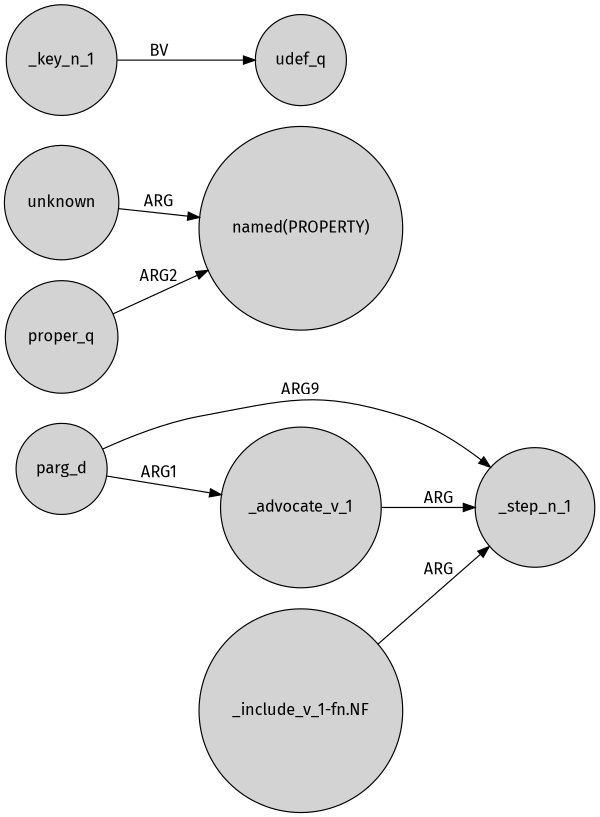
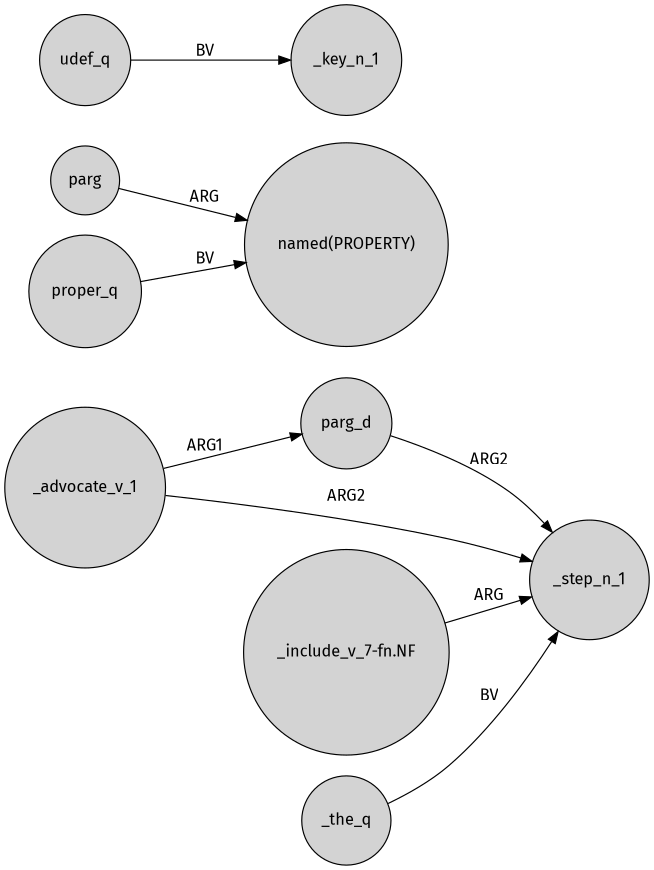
  digraph {
    fontname="Fira Sans"
    rankdir=LR
    node [fontname="Fira Sans" shape=circle style=filled]
    edge [fontname="Fira Sans"]
    parg_d
    _step_n_1
    _advocate_v_1
-   unknown
+   unknown [label=parg]
    "named(PROPERTY)"
    proper_q
    udef_q
    _key_n_1
-   "_include_v_1-fn.NF"
-   parg_d -> _step_n_1 [label=ARG9]
-   parg_d -> _advocate_v_1 [label=ARG1]
-   _advocate_v_1 -> _step_n_1 [label=ARG]
+   "_include_v_1-fn.NF" [label="_include_v_7-fn.NF"]
+   _the_q
+   parg_d -> _step_n_1 [label=ARG2]
+   _advocate_v_1 -> parg_d [label=ARG1]
+   _advocate_v_1 -> _step_n_1 [label=ARG2]
    unknown -> "named(PROPERTY)" [label=ARG]
-   proper_q -> "named(PROPERTY)" [label=ARG2]
-   _key_n_1 -> udef_q [label=BV]
+   proper_q -> "named(PROPERTY)" [label=BV]
+   udef_q -> _key_n_1 [label=BV]
    "_include_v_1-fn.NF" -> _step_n_1 [label=ARG]
+   _the_q -> _step_n_1 [label=BV]
  }
